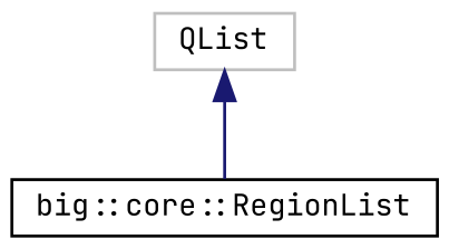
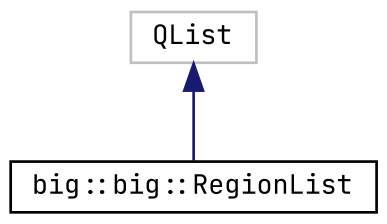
  digraph {
    rankdir=TB
    fontname="JetBrains Mono"
    node [fillcolor=white fontname="JetBrains Mono" fontsize=10 shape=record style=filled]
    n1 [color=grey75 height=0.2 label=QList width=0.4]
-   n2 [color=black height=0.2 label="big::core::RegionList" width=0.4]
+   n2 [color=black height=0.2 label="big::big::RegionList" width=0.4]
    n1 -> n2 [color=midnightblue dir=back fontname="JetBrains Mono" fontsize=10 labelfontname=Helvetica labelfontsize=10 style=solid]
  }
